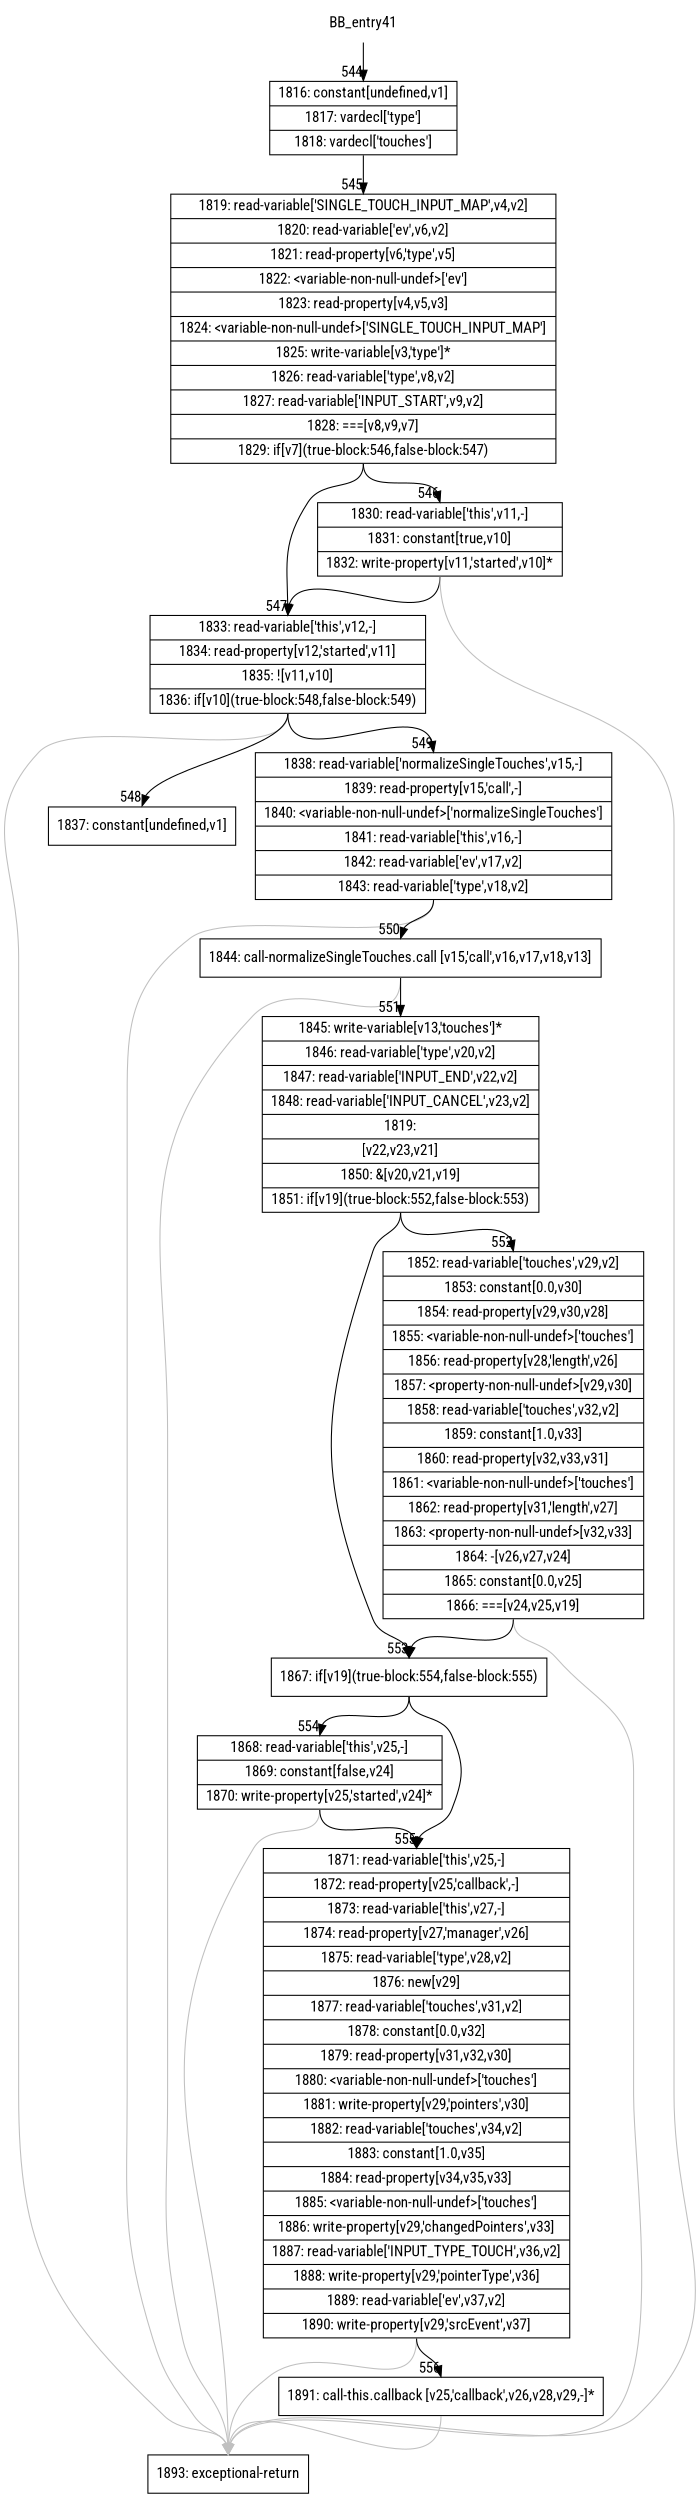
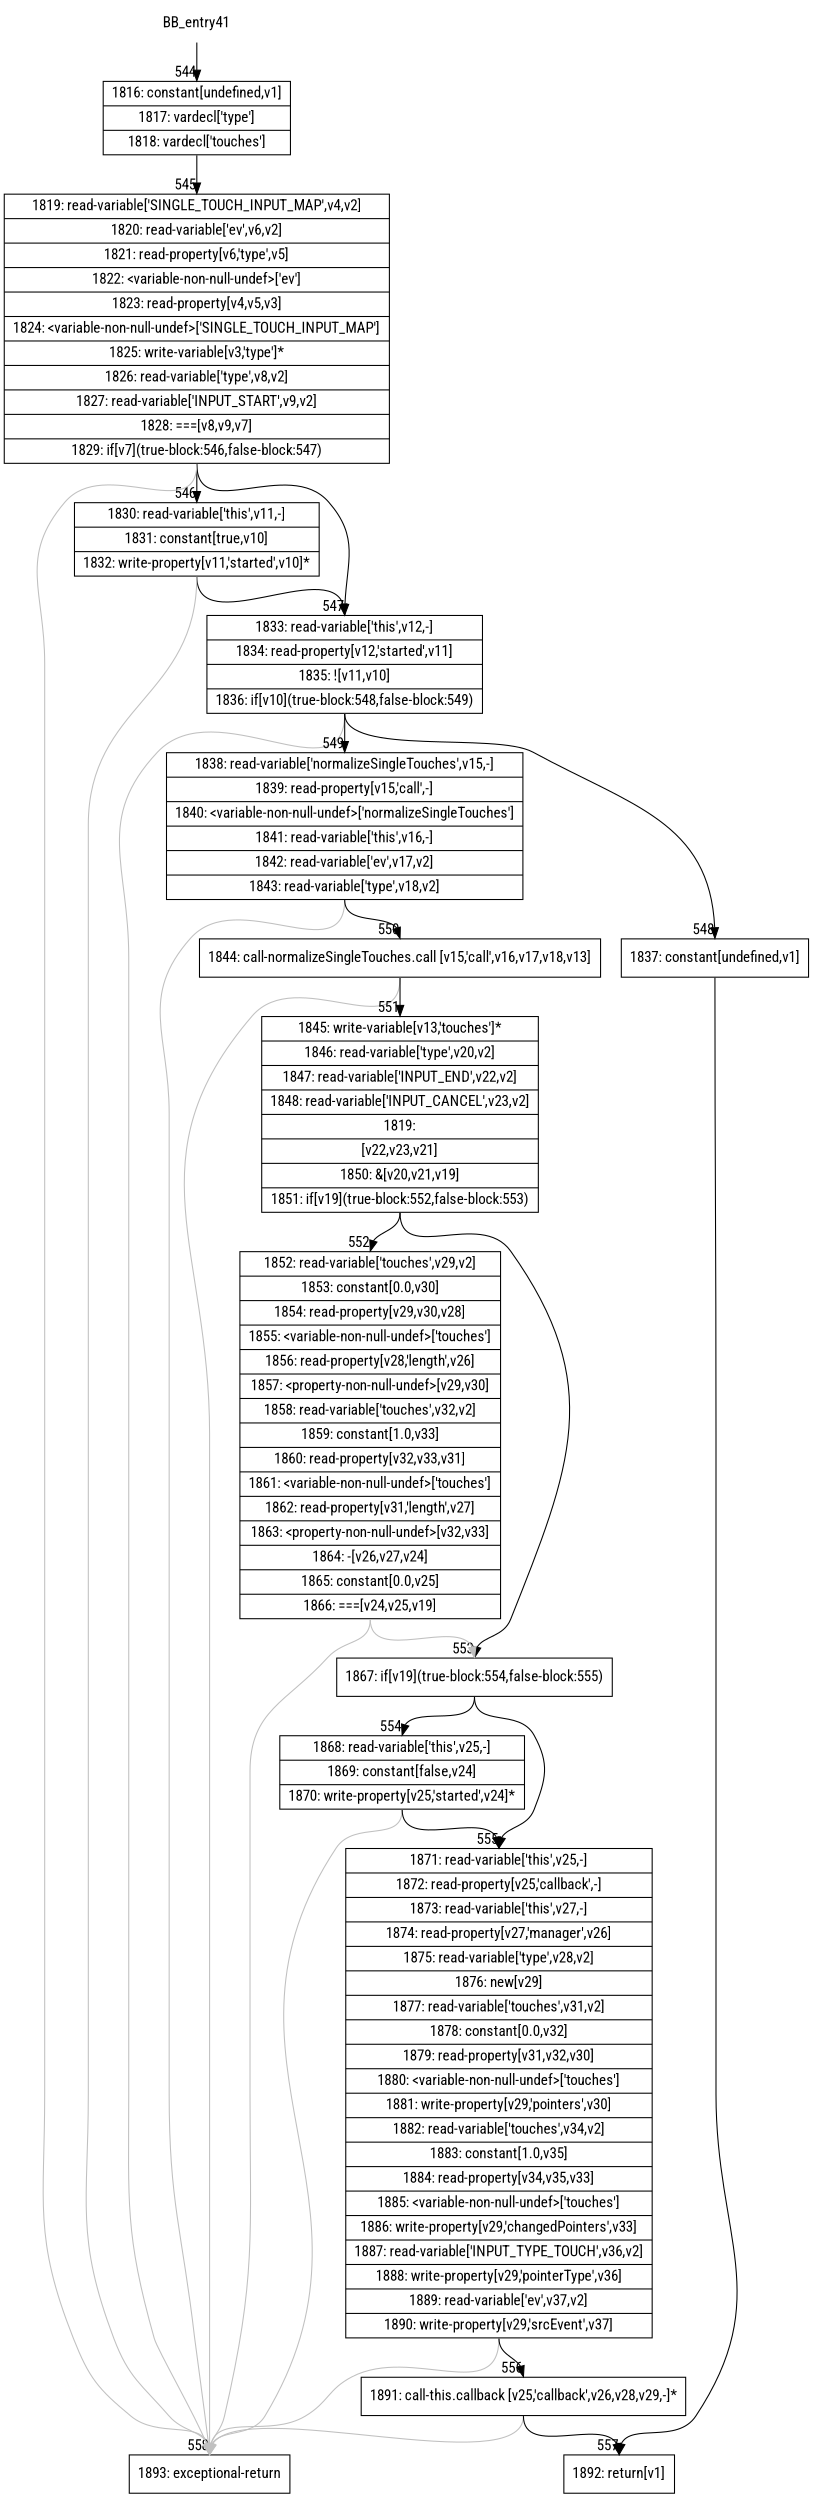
  digraph {
    fontname="Roboto Condensed"
    rankdir=TD
    node [fontname="Roboto Condensed" shape=record]
    edge [fontname="Roboto Condensed" headport=n tailport=s]
    n1 [label=BB_entry41 shape=none]
    n2 [label="{1816: constant[undefined,v1]|1817: vardecl['type']|1818: vardecl['touches']}"]
    n3 [label="{1819: read-variable['SINGLE_TOUCH_INPUT_MAP',v4,v2]|1820: read-variable['ev',v6,v2]|1821: read-property[v6,'type',v5]|1822: \<variable-non-null-undef\>['ev']|1823: read-property[v4,v5,v3]|1824: \<variable-non-null-undef\>['SINGLE_TOUCH_INPUT_MAP']|1825: write-variable[v3,'type']*|1826: read-variable['type',v8,v2]|1827: read-variable['INPUT_START',v9,v2]|1828: ===[v8,v9,v7]|1829: if[v7](true-block:546,false-block:547)}"]
    n4 [label="{1830: read-variable['this',v11,-]|1831: constant[true,v10]|1832: write-property[v11,'started',v10]*}"]
    n5 [label="{1833: read-variable['this',v12,-]|1834: read-property[v12,'started',v11]|1835: ![v11,v10]|1836: if[v10](true-block:548,false-block:549)}"]
    n6 [label="{1893: exceptional-return}"]
    n7 [label="{1837: constant[undefined,v1]}"]
    n8 [label="{1838: read-variable['normalizeSingleTouches',v15,-]|1839: read-property[v15,'call',-]|1840: \<variable-non-null-undef\>['normalizeSingleTouches']|1841: read-variable['this',v16,-]|1842: read-variable['ev',v17,v2]|1843: read-variable['type',v18,v2]}"]
+   n9 [label="{1892: return[v1]}"]
    n10 [label="{1844: call-normalizeSingleTouches.call [v15,'call',v16,v17,v18,v13]}"]
    n11 [label="{1845: write-variable[v13,'touches']*|1846: read-variable['type',v20,v2]|1847: read-variable['INPUT_END',v22,v2]|1848: read-variable['INPUT_CANCEL',v23,v2]|1819: |[v22,v23,v21]|1850: &[v20,v21,v19]|1851: if[v19](true-block:552,false-block:553)}"]
    n12 [label="{1867: if[v19](true-block:554,false-block:555)}"]
    n13 [label="{1852: read-variable['touches',v29,v2]|1853: constant[0.0,v30]|1854: read-property[v29,v30,v28]|1855: \<variable-non-null-undef\>['touches']|1856: read-property[v28,'length',v26]|1857: \<property-non-null-undef\>[v29,v30]|1858: read-variable['touches',v32,v2]|1859: constant[1.0,v33]|1860: read-property[v32,v33,v31]|1861: \<variable-non-null-undef\>['touches']|1862: read-property[v31,'length',v27]|1863: \<property-non-null-undef\>[v32,v33]|1864: -[v26,v27,v24]|1865: constant[0.0,v25]|1866: ===[v24,v25,v19]}"]
    n14 [label="{1868: read-variable['this',v25,-]|1869: constant[false,v24]|1870: write-property[v25,'started',v24]*}"]
    n15 [label="{1871: read-variable['this',v25,-]|1872: read-property[v25,'callback',-]|1873: read-variable['this',v27,-]|1874: read-property[v27,'manager',v26]|1875: read-variable['type',v28,v2]|1876: new[v29]|1877: read-variable['touches',v31,v2]|1878: constant[0.0,v32]|1879: read-property[v31,v32,v30]|1880: \<variable-non-null-undef\>['touches']|1881: write-property[v29,'pointers',v30]|1882: read-variable['touches',v34,v2]|1883: constant[1.0,v35]|1884: read-property[v34,v35,v33]|1885: \<variable-non-null-undef\>['touches']|1886: write-property[v29,'changedPointers',v33]|1887: read-variable['INPUT_TYPE_TOUCH',v36,v2]|1888: write-property[v29,'pointerType',v36]|1889: read-variable['ev',v37,v2]|1890: write-property[v29,'srcEvent',v37]}"]
    n16 [label="{1891: call-this.callback [v25,'callback',v26,v28,v29,-]*}"]
    n1 -> n2 [headlabel="    544"]
    n2 -> n3 [headlabel="      545"]
    n3 -> n4 [headlabel="      546"]
    n3 -> n5 [headlabel="      547"]
+   n3 -> n6 [color=gray headlabel="      558"]
    n4 -> n5
    n4 -> n6 [color=gray]
    n5 -> n6 [color=gray]
    n5 -> n7 [headlabel="      548"]
    n5 -> n8 [headlabel="      549"]
+   n7 -> n9 [headlabel="      557"]
    n8 -> n6 [color=gray]
    n8 -> n10 [headlabel="      550"]
    n10 -> n6 [color=gray]
    n10 -> n11 [headlabel="      551"]
    n11 -> n12 [headlabel="      553"]
    n11 -> n13 [headlabel="      552"]
    n12 -> n14 [headlabel="      554"]
    n12 -> n15 [headlabel="      555"]
    n13 -> n6 [color=gray]
-   n13 -> n12
+   n13 -> n12 [color=gray]
    n14 -> n6 [color=gray]
    n14 -> n15
    n15 -> n6 [color=gray]
    n15 -> n16 [headlabel="      556"]
    n16 -> n6 [color=gray]
+   n16 -> n9
  }
